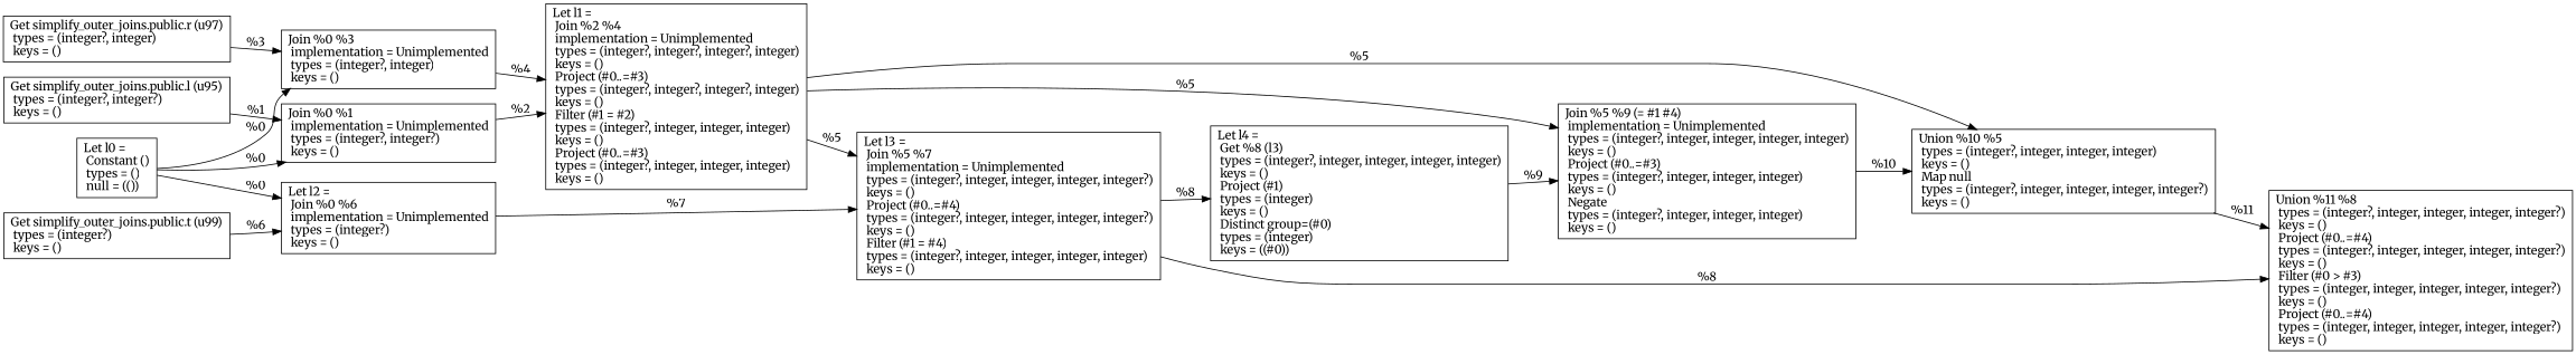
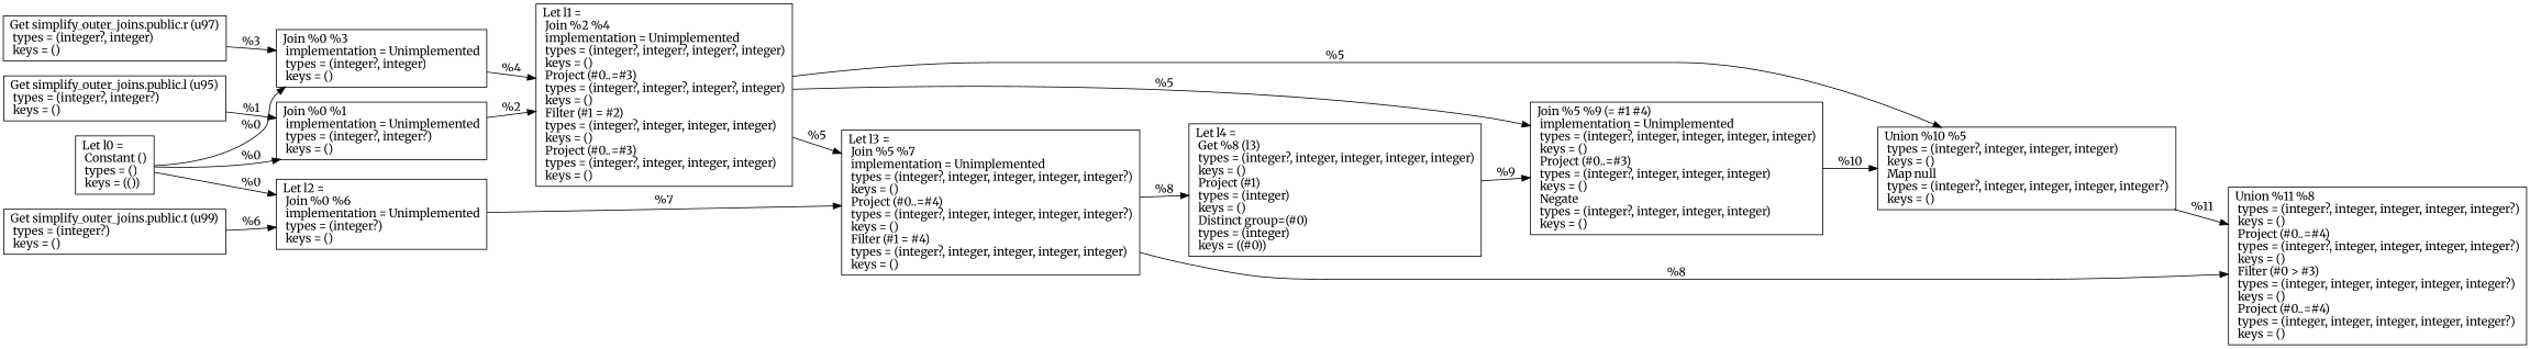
  digraph {
    rankdir=LR
    fontname=Merriweather
    node [shape=record fontname=Merriweather]
    edge [fontname=Merriweather]
-   n1 [label="Let l0 =\l Constant ()\l  types = ()\l  null = (())\l"]
+   n1 [label="Let l0 =\l Constant ()\l  types = ()\l  keys = (())\l"]
    n2 [label=" Join %0 %1\l  implementation = Unimplemented\l  types = (integer?, integer?)\l  keys = ()\l"]
    n3 [label=" Join %0 %3\l  implementation = Unimplemented\l  types = (integer?, integer)\l  keys = ()\l"]
    n4 [label="Let l2 =\l Join %0 %6\l  implementation = Unimplemented\l  types = (integer?)\l  keys = ()\l"]
    n5 [label=" Get simplify_outer_joins.public.l (u95)\l  types = (integer?, integer?)\l  keys = ()\l"]
    n6 [label="Let l1 =\l Join %2 %4\l  implementation = Unimplemented\l  types = (integer?, integer?, integer?, integer)\l  keys = ()\l Project (#0..=#3)\l  types = (integer?, integer?, integer?, integer)\l  keys = ()\l Filter (#1 = #2)\l  types = (integer?, integer, integer, integer)\l  keys = ()\l Project (#0..=#3)\l  types = (integer?, integer, integer, integer)\l  keys = ()\l"]
    n7 [label=" Get simplify_outer_joins.public.r (u97)\l  types = (integer?, integer)\l  keys = ()\l"]
    n8 [label="Let l3 =\l Join %5 %7\l  implementation = Unimplemented\l  types = (integer?, integer, integer, integer, integer?)\l  keys = ()\l Project (#0..=#4)\l  types = (integer?, integer, integer, integer, integer?)\l  keys = ()\l Filter (#1 = #4)\l  types = (integer?, integer, integer, integer, integer)\l  keys = ()\l"]
    n9 [label=" Join %5 %9 (= #1 #4)\l  implementation = Unimplemented\l  types = (integer?, integer, integer, integer, integer)\l  keys = ()\l Project (#0..=#3)\l  types = (integer?, integer, integer, integer)\l  keys = ()\l Negate\l  types = (integer?, integer, integer, integer)\l  keys = ()\l"]
    n10 [label=" Union %10 %5\l  types = (integer?, integer, integer, integer)\l  keys = ()\l Map null\l  types = (integer?, integer, integer, integer, integer?)\l  keys = ()\l"]
    n11 [label=" Get simplify_outer_joins.public.t (u99)\l  types = (integer?)\l  keys = ()\l"]
    n12 [label="Let l4 =\l Get %8 (l3)\l  types = (integer?, integer, integer, integer, integer)\l  keys = ()\l Project (#1)\l  types = (integer)\l  keys = ()\l Distinct group=(#0)\l  types = (integer)\l  keys = ((#0))\l"]
    n13 [label=" Union %11 %8\l  types = (integer?, integer, integer, integer, integer?)\l  keys = ()\l Project (#0..=#4)\l  types = (integer?, integer, integer, integer, integer?)\l  keys = ()\l Filter (#0 \> #3)\l  types = (integer, integer, integer, integer, integer?)\l  keys = ()\l Project (#0..=#4)\l  types = (integer, integer, integer, integer, integer?)\l  keys = ()\l"]
    n1 -> n2 [label="%0\l"]
    n1 -> n3 [label="%0\l"]
    n1 -> n4 [label="%0\l"]
    n2 -> n6 [label="%2\l"]
    n3 -> n6 [label="%4\l"]
    n4 -> n8 [label="%7\l"]
    n5 -> n2 [label="%1\l"]
    n6 -> n8 [label="%5\l"]
    n6 -> n9 [label="%5\l"]
    n6 -> n10 [label="%5\l"]
    n7 -> n3 [label="%3\l"]
    n8 -> n12 [label="%8\l"]
    n8 -> n13 [label="%8\l"]
    n9 -> n10 [label="%10\l"]
    n10 -> n13 [label="%11\l"]
    n11 -> n4 [label="%6\l"]
    n12 -> n9 [label="%9\l"]
  }
